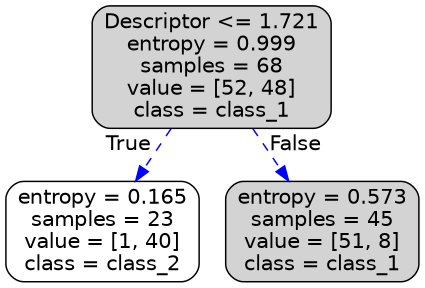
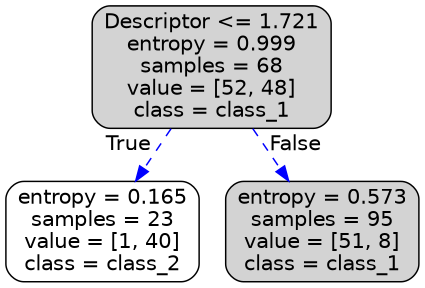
  digraph {
    node [color=black fillcolor=lightgrey fontname=helvetica shape=box style="filled, rounded"]
    edge [fontname=helvetica labeldistance=2.5 color=blue style=dashed]
    n1 [label="Descriptor <= 1.721\nentropy = 0.999\nsamples = 68\nvalue = [52, 48]\nclass = class_1"]
    n2 [fillcolor=white label="entropy = 0.165\nsamples = 23\nvalue = [1, 40]\nclass = class_2"]
-   n3 [label="entropy = 0.573\nsamples = 45\nvalue = [51, 8]\nclass = class_1"]
+   n3 [label="entropy = 0.573\nsamples = 95\nvalue = [51, 8]\nclass = class_1"]
    n1 -> n2 [headlabel=True labelangle=45]
    n1 -> n3 [headlabel=False labelangle=-45]
  }
